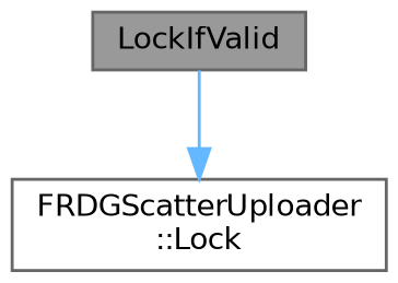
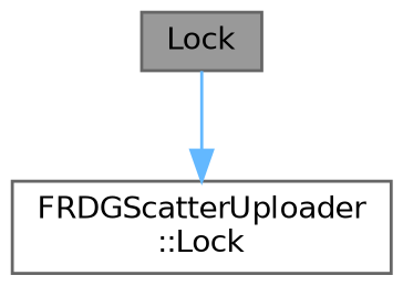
  digraph {
    rankdir=TB
    node [fontname=Helvetica fontsize=10 shape=box style=filled]
-   n1 [color=gray40 fillcolor=grey60 fontcolor=black height=0.2 label=LockIfValid width=0.4]
+   n1 [color=gray40 fillcolor=grey60 fontcolor=black height=0.2 label=Lock width=0.4]
    n2 [color=grey40 fillcolor=white height=0.2 label="FRDGScatterUploader\l::Lock" width=0.4]
    n1 -> n2 [color=steelblue1 fontname=Helvetica fontsize=10 labelfontname=Helvetica labelfontsize=10 style=solid]
  }
